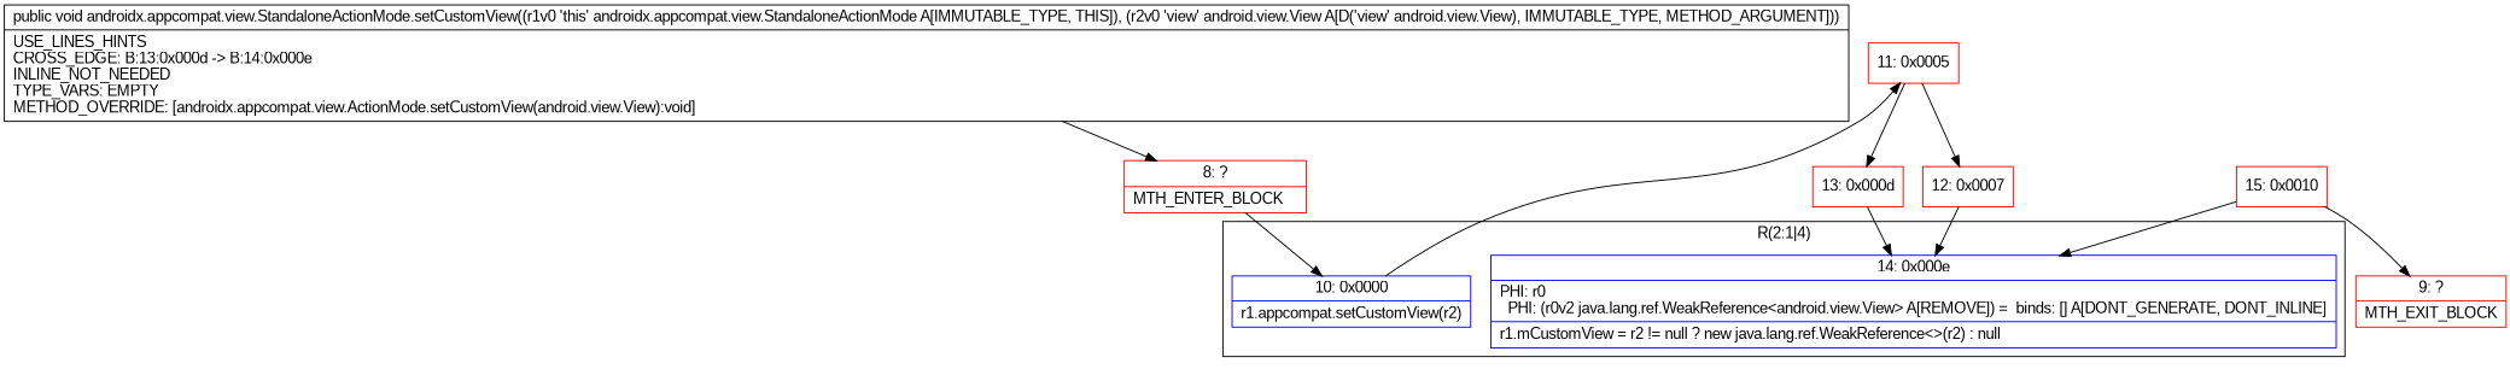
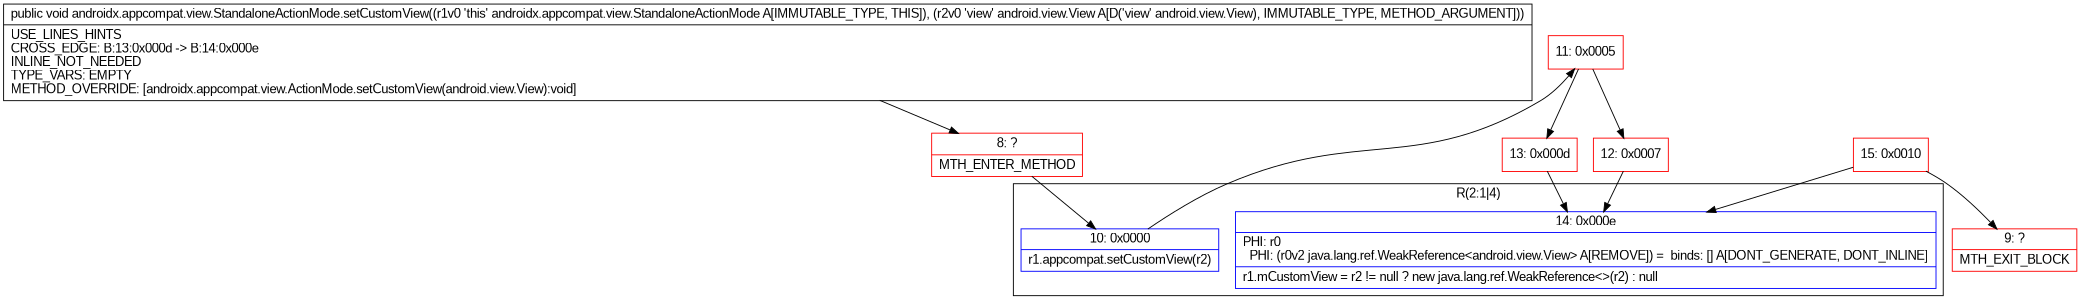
  digraph {
    fontname="Liberation Sans"
    node [color=red fontname="Liberation Sans" shape=record]
    edge [fontname="Liberation Sans"]
    n1 [color=blue label="{10\:\ 0x0000|r1.appcompat.setCustomView(r2)\l}"]
    n2 [color=blue label="{14\:\ 0x000e|PHI: r0 \l  PHI: (r0v2 java.lang.ref.WeakReference\<android.view.View\> A[REMOVE]) =  binds: [] A[DONT_GENERATE, DONT_INLINE]\l|r1.mCustomView = r2 != null ? new java.lang.ref.WeakReference\<\>(r2) : null\l}"]
    n3 [label="{11\:\ 0x0005}"]
    n4 [label="{12\:\ 0x0007}"]
    n5 [label="{13\:\ 0x000d}"]
    n6 [label="{15\:\ 0x0010}"]
    n7 [label="{9\:\ ?|MTH_EXIT_BLOCK\l}"]
-   n8 [label="{8\:\ ?|MTH_ENTER_BLOCK\l}"]
+   n8 [label="{8\:\ ?|MTH_ENTER_METHOD\l}"]
    n9 [label="{public void androidx.appcompat.view.StandaloneActionMode.setCustomView((r1v0 'this' androidx.appcompat.view.StandaloneActionMode A[IMMUTABLE_TYPE, THIS]), (r2v0 'view' android.view.View A[D('view' android.view.View), IMMUTABLE_TYPE, METHOD_ARGUMENT]))  | USE_LINES_HINTS\lCROSS_EDGE: B:13:0x000d \-\> B:14:0x000e\lINLINE_NOT_NEEDED\lTYPE_VARS: EMPTY\lMETHOD_OVERRIDE: [androidx.appcompat.view.ActionMode.setCustomView(android.view.View):void]\l}" color=""]
    subgraph cluster_1 {
      label="R(2:1|4)"
      n1
      n2
    }
    n1 -> n3
    n3 -> n4
    n3 -> n5
    n4 -> n2
    n5 -> n2
    n6 -> n2
    n6 -> n7
    n8 -> n1
    n9 -> n8
  }
